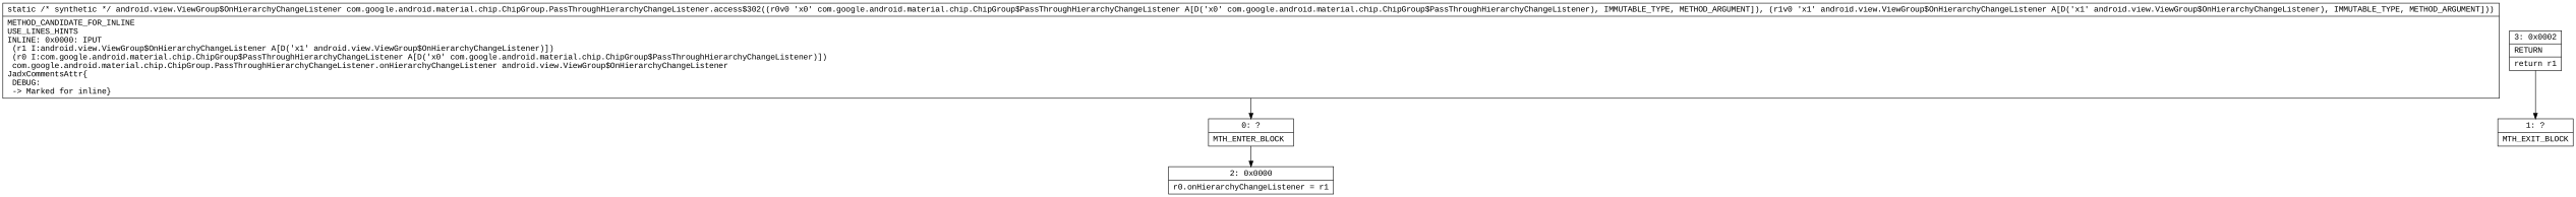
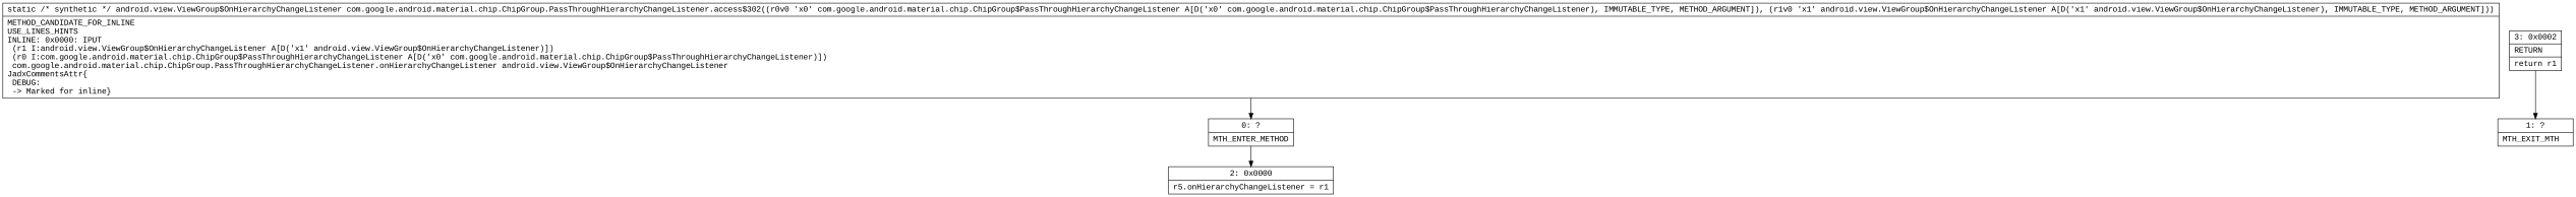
  digraph {
    fontname="Liberation Mono"
    node [fontname="Liberation Mono" shape=record]
    edge [fontname="Liberation Mono"]
-   n1 [label="{0\:\ ?|MTH_ENTER_BLOCK\l}"]
-   n2 [label="{2\:\ 0x0000|r0.onHierarchyChangeListener = r1\l}"]
+   n1 [label="{0\:\ ?|MTH_ENTER_METHOD\l}"]
+   n2 [label="{2\:\ 0x0000|r5.onHierarchyChangeListener = r1\l}"]
    n3 [label="{3\:\ 0x0002|RETURN\l|return r1\l}"]
-   n4 [label="{1\:\ ?|MTH_EXIT_BLOCK\l}"]
+   n4 [label="{1\:\ ?|MTH_EXIT_MTH\l}"]
    n5 [label="{static \/* synthetic *\/ android.view.ViewGroup$OnHierarchyChangeListener com.google.android.material.chip.ChipGroup.PassThroughHierarchyChangeListener.access$302((r0v0 'x0' com.google.android.material.chip.ChipGroup$PassThroughHierarchyChangeListener A[D('x0' com.google.android.material.chip.ChipGroup$PassThroughHierarchyChangeListener), IMMUTABLE_TYPE, METHOD_ARGUMENT]), (r1v0 'x1' android.view.ViewGroup$OnHierarchyChangeListener A[D('x1' android.view.ViewGroup$OnHierarchyChangeListener), IMMUTABLE_TYPE, METHOD_ARGUMENT]))  | METHOD_CANDIDATE_FOR_INLINE\lUSE_LINES_HINTS\lINLINE: 0x0000: IPUT  \l  (r1 I:android.view.ViewGroup$OnHierarchyChangeListener A[D('x1' android.view.ViewGroup$OnHierarchyChangeListener)])\l  (r0 I:com.google.android.material.chip.ChipGroup$PassThroughHierarchyChangeListener A[D('x0' com.google.android.material.chip.ChipGroup$PassThroughHierarchyChangeListener)])\l com.google.android.material.chip.ChipGroup.PassThroughHierarchyChangeListener.onHierarchyChangeListener android.view.ViewGroup$OnHierarchyChangeListener\lJadxCommentsAttr\{\l DEBUG: \l \-\> Marked for inline\}\l}"]
    n1 -> n2
    n3 -> n4
    n5 -> n1
  }
